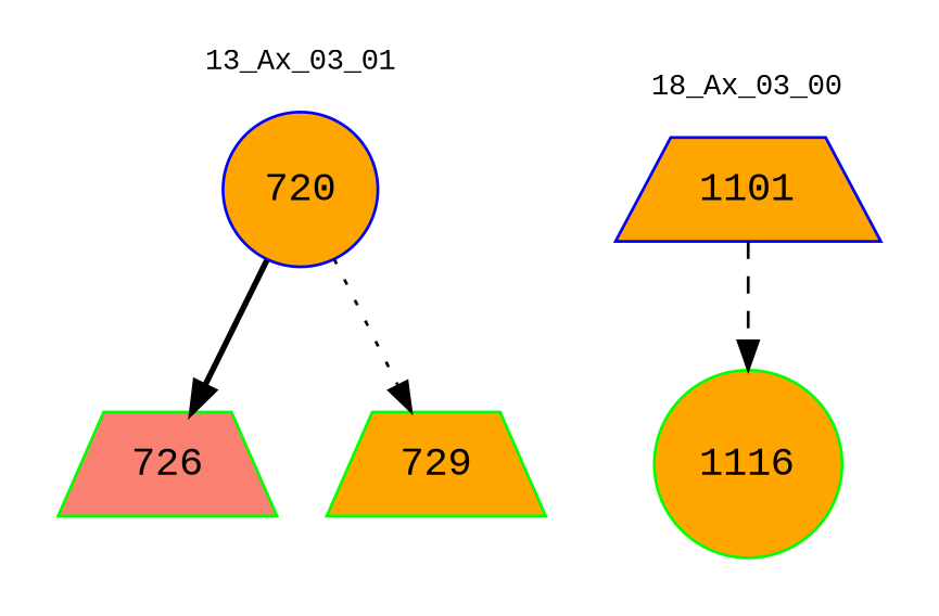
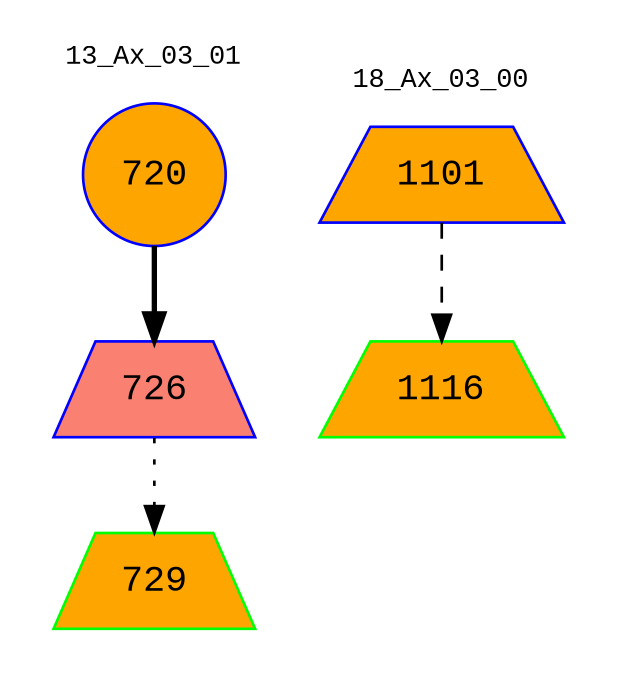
  digraph {
    fontname="Liberation Mono"
    node [color=blue fillcolor=orange fontname="Liberation Mono" shape=trapezium style=filled]
    edge [color=black fontname="Liberation Mono"]
-   n1 [color=green fillcolor=salmon label=726]
+   n1 [fillcolor=salmon label=726]
    n2 [label=720 shape=circle]
    n3 [color=green label=729]
    n4 [label=1101]
-   n5 [color=green label=1116 shape=circle]
+   n5 [color=green label=1116]
    subgraph cluster_1 {
      color=white
      fontsize=10
      label="13_Ax_03_01"
      n1
      n2
      n3
    }
    subgraph cluster_2 {
      color=white
      fontsize=10
      label="18_Ax_03_00"
      n4
      n5
    }
-   n2 -> n3 [style=dotted]
+   n1 -> n3 [style=dotted]
    n2 -> n1 [style=bold]
    n4 -> n5 [style=dashed]
  }
